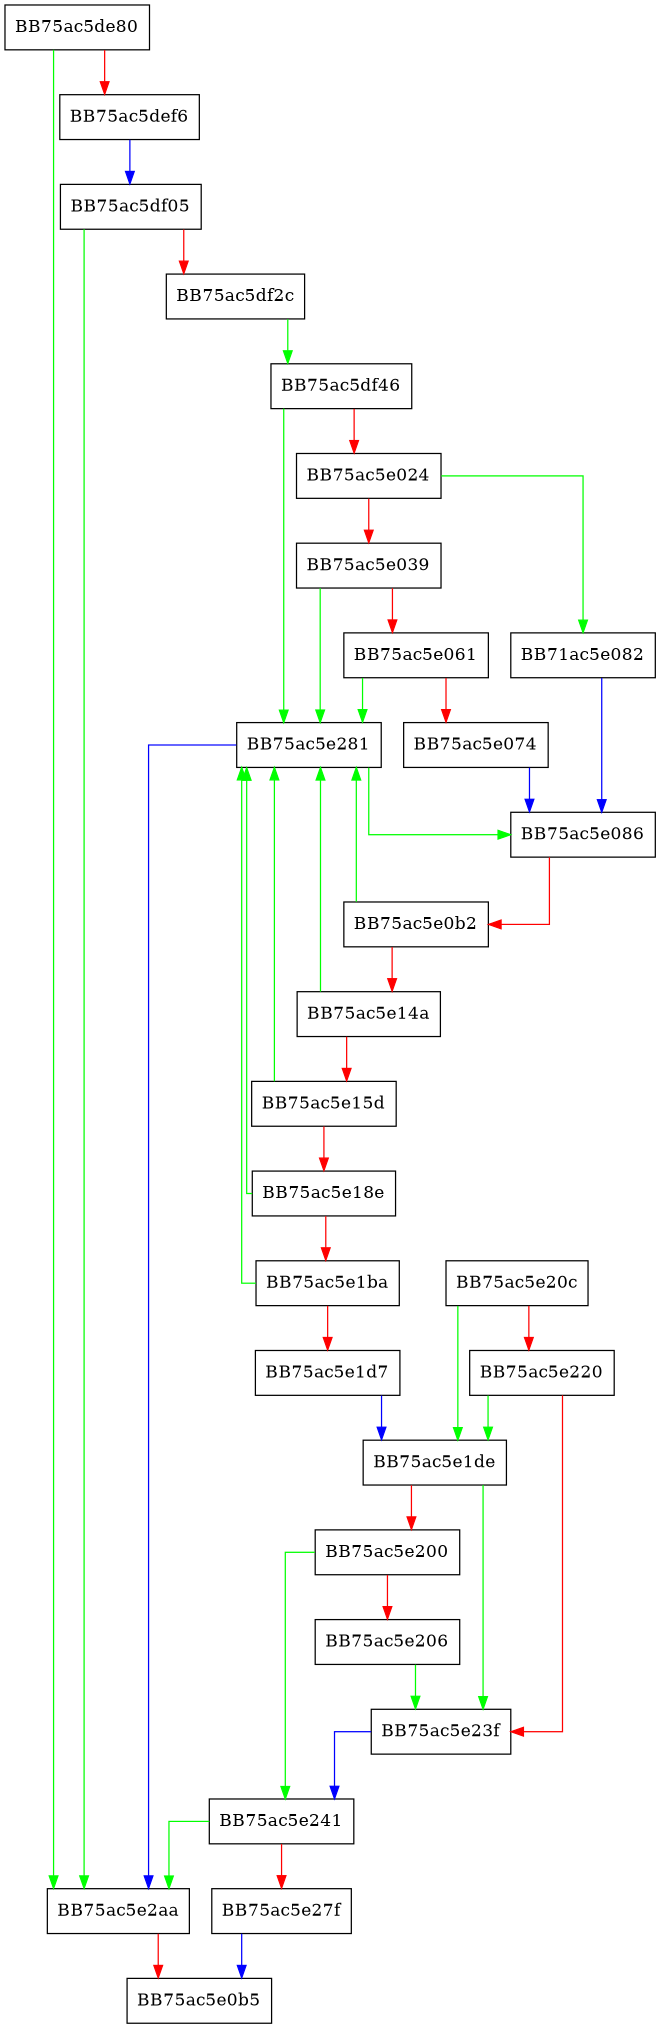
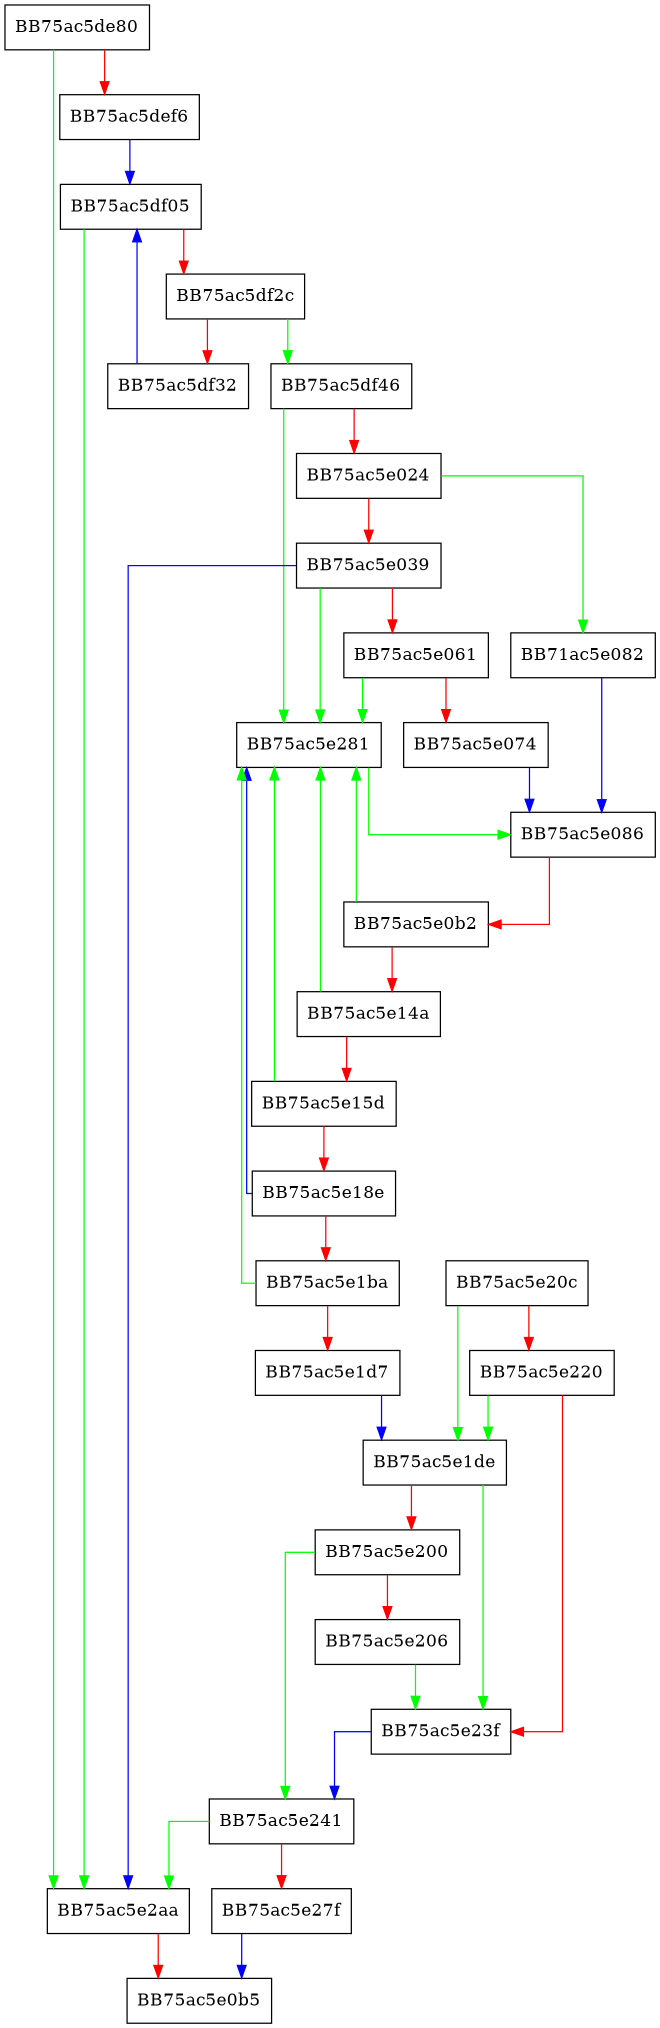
  digraph {
    splines=ortho
    node [shape=box]
    edge [color=green]
    BB75ac5de80
    BB75ac5e2aa
    BB75ac5def6
    n4 [label=BB75ac5e0b5]
    BB75ac5df05
    BB75ac5df2c
    BB75ac5df46
+   BB75ac5df32
    BB75ac5e281
    BB75ac5e024
    BB75ac5e086
    n12 [label=BB71ac5e082]
    BB75ac5e039
    BB75ac5e061
    BB75ac5e0b2
    BB75ac5e074
    BB75ac5e14a
    BB75ac5e15d
    BB75ac5e18e
    BB75ac5e1ba
    BB75ac5e1d7
    BB75ac5e1de
    BB75ac5e23f
    BB75ac5e200
    BB75ac5e241
    BB75ac5e206
    BB75ac5e27f
    BB75ac5e20c
    BB75ac5e220
    BB75ac5de80 -> BB75ac5e2aa
    BB75ac5de80 -> BB75ac5def6 [color=red]
    BB75ac5e2aa -> n4 [color=red]
    BB75ac5def6 -> BB75ac5df05 [color=blue]
    BB75ac5df05 -> BB75ac5e2aa
    BB75ac5df05 -> BB75ac5df2c [color=red]
    BB75ac5df2c -> BB75ac5df46
+   BB75ac5df2c -> BB75ac5df32 [color=red]
    BB75ac5df46 -> BB75ac5e281
    BB75ac5df46 -> BB75ac5e024 [color=red]
-   BB75ac5e281 -> BB75ac5e2aa [color=blue]
+   BB75ac5df32 -> BB75ac5df05 [color=blue]
+   BB75ac5e039 -> BB75ac5e2aa [color=blue]
    BB75ac5e281 -> BB75ac5e086
    BB75ac5e024 -> n12
    BB75ac5e024 -> BB75ac5e039 [color=red]
    BB75ac5e086 -> BB75ac5e0b2 [color=red]
    n12 -> BB75ac5e086 [color=blue]
    BB75ac5e039 -> BB75ac5e281
    BB75ac5e039 -> BB75ac5e061 [color=red]
    BB75ac5e061 -> BB75ac5e281
    BB75ac5e061 -> BB75ac5e074 [color=red]
    BB75ac5e0b2 -> BB75ac5e281
    BB75ac5e0b2 -> BB75ac5e14a [color=red]
    BB75ac5e074 -> BB75ac5e086 [color=blue]
    BB75ac5e14a -> BB75ac5e281
    BB75ac5e14a -> BB75ac5e15d [color=red]
    BB75ac5e15d -> BB75ac5e281
    BB75ac5e15d -> BB75ac5e18e [color=red]
-   BB75ac5e18e -> BB75ac5e281
+   BB75ac5e18e -> BB75ac5e281 [color=blue]
    BB75ac5e18e -> BB75ac5e1ba [color=red]
    BB75ac5e1ba -> BB75ac5e281
    BB75ac5e1ba -> BB75ac5e1d7 [color=red]
    BB75ac5e1d7 -> BB75ac5e1de [color=blue]
    BB75ac5e1de -> BB75ac5e23f
    BB75ac5e1de -> BB75ac5e200 [color=red]
    BB75ac5e23f -> BB75ac5e241 [color=blue]
    BB75ac5e200 -> BB75ac5e241
    BB75ac5e200 -> BB75ac5e206 [color=red]
    BB75ac5e241 -> BB75ac5e2aa
    BB75ac5e241 -> BB75ac5e27f [color=red]
    BB75ac5e206 -> BB75ac5e23f
    BB75ac5e27f -> n4 [color=blue]
    BB75ac5e20c -> BB75ac5e1de
    BB75ac5e20c -> BB75ac5e220 [color=red]
    BB75ac5e220 -> BB75ac5e1de
    BB75ac5e220 -> BB75ac5e23f [color=red]
  }
